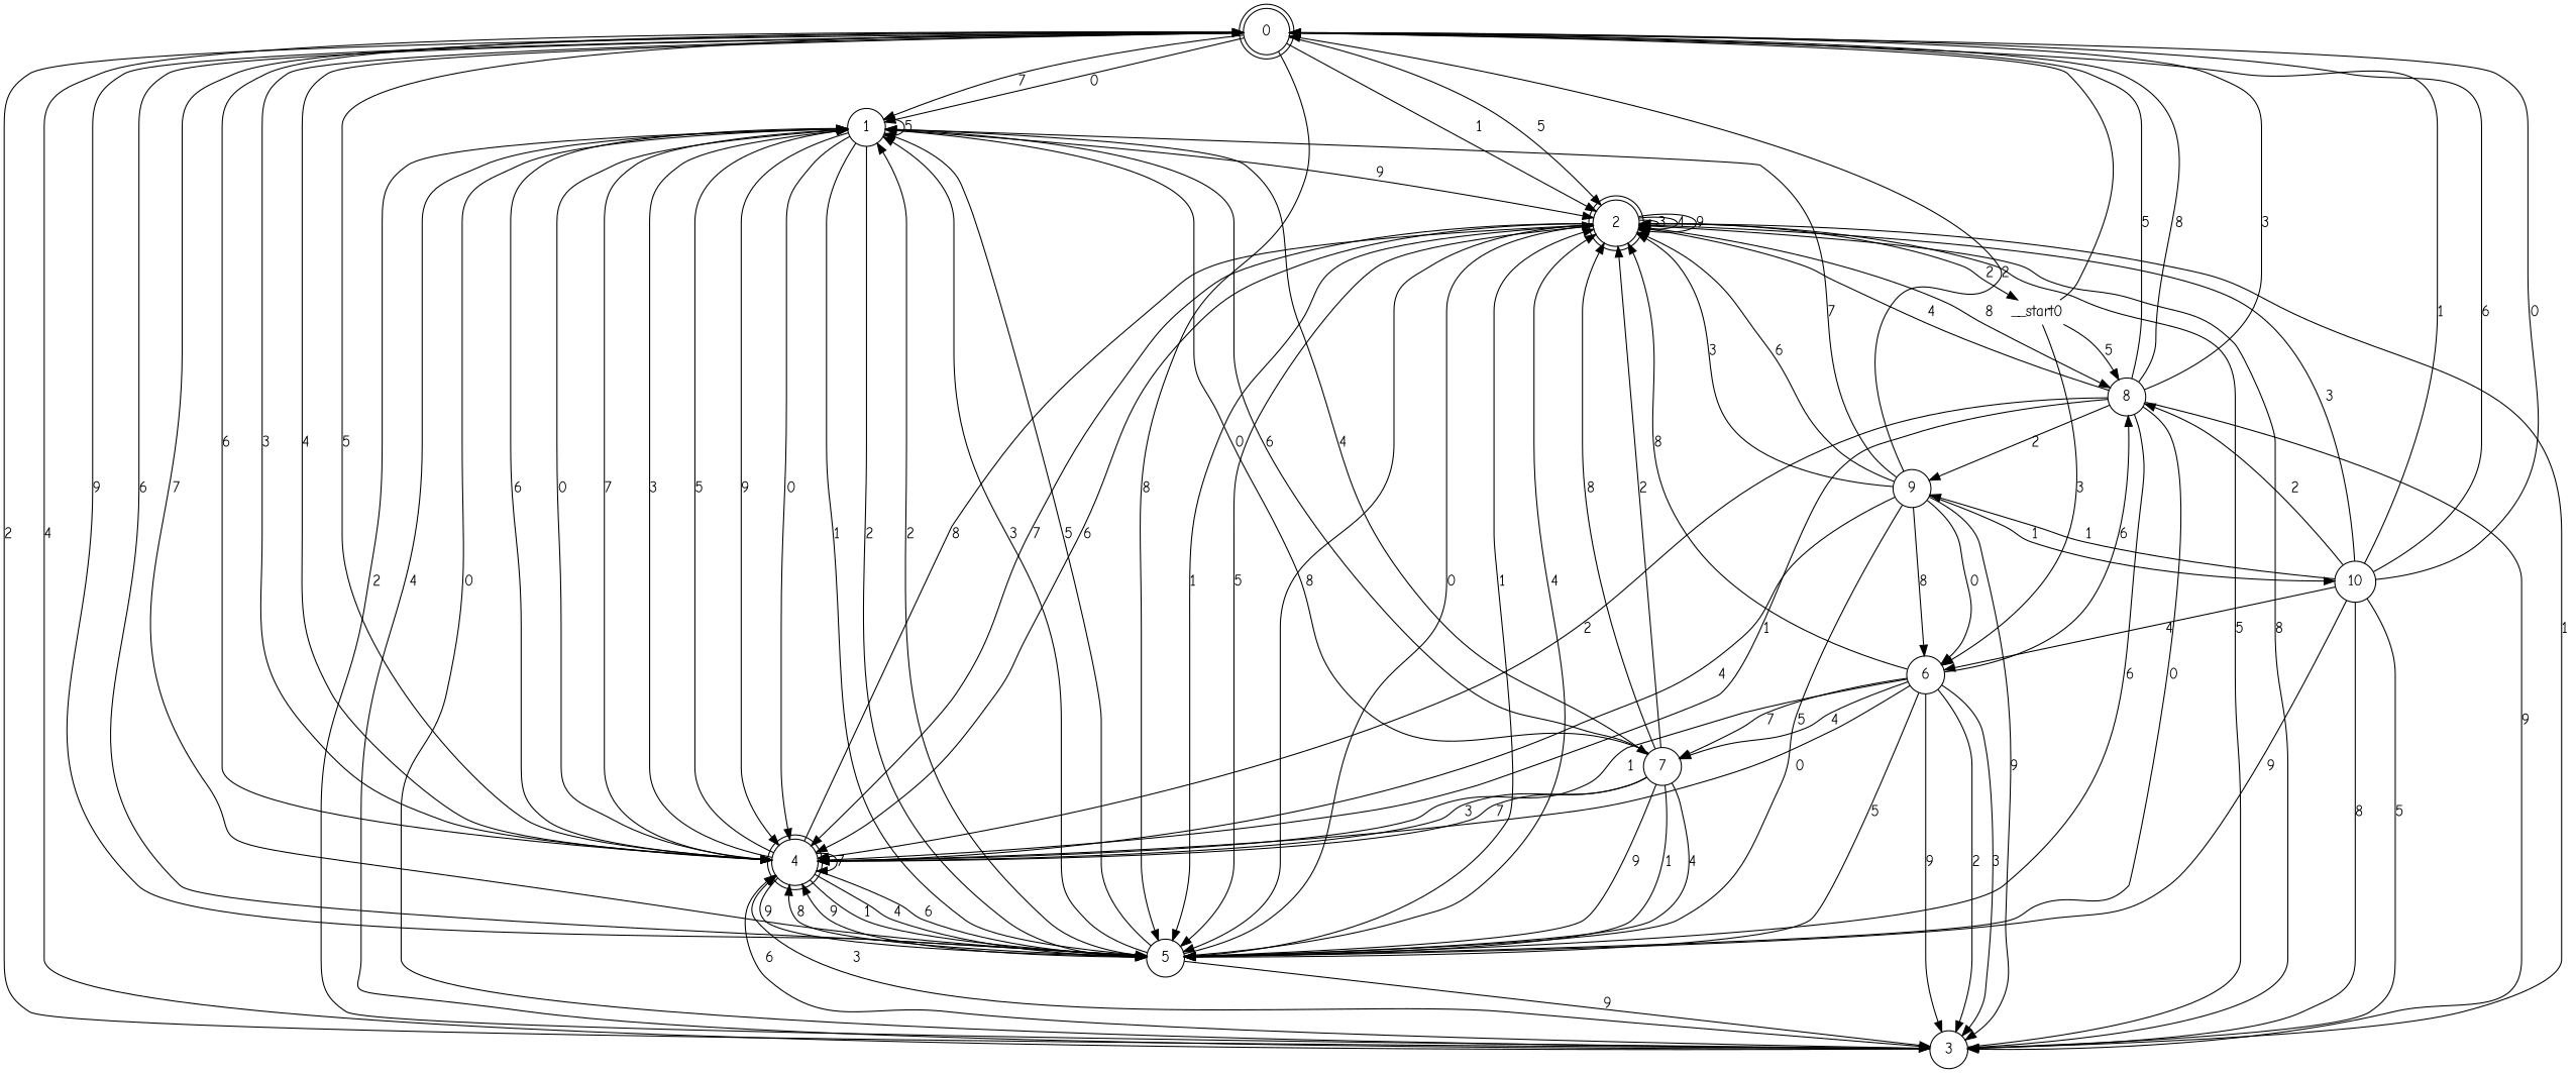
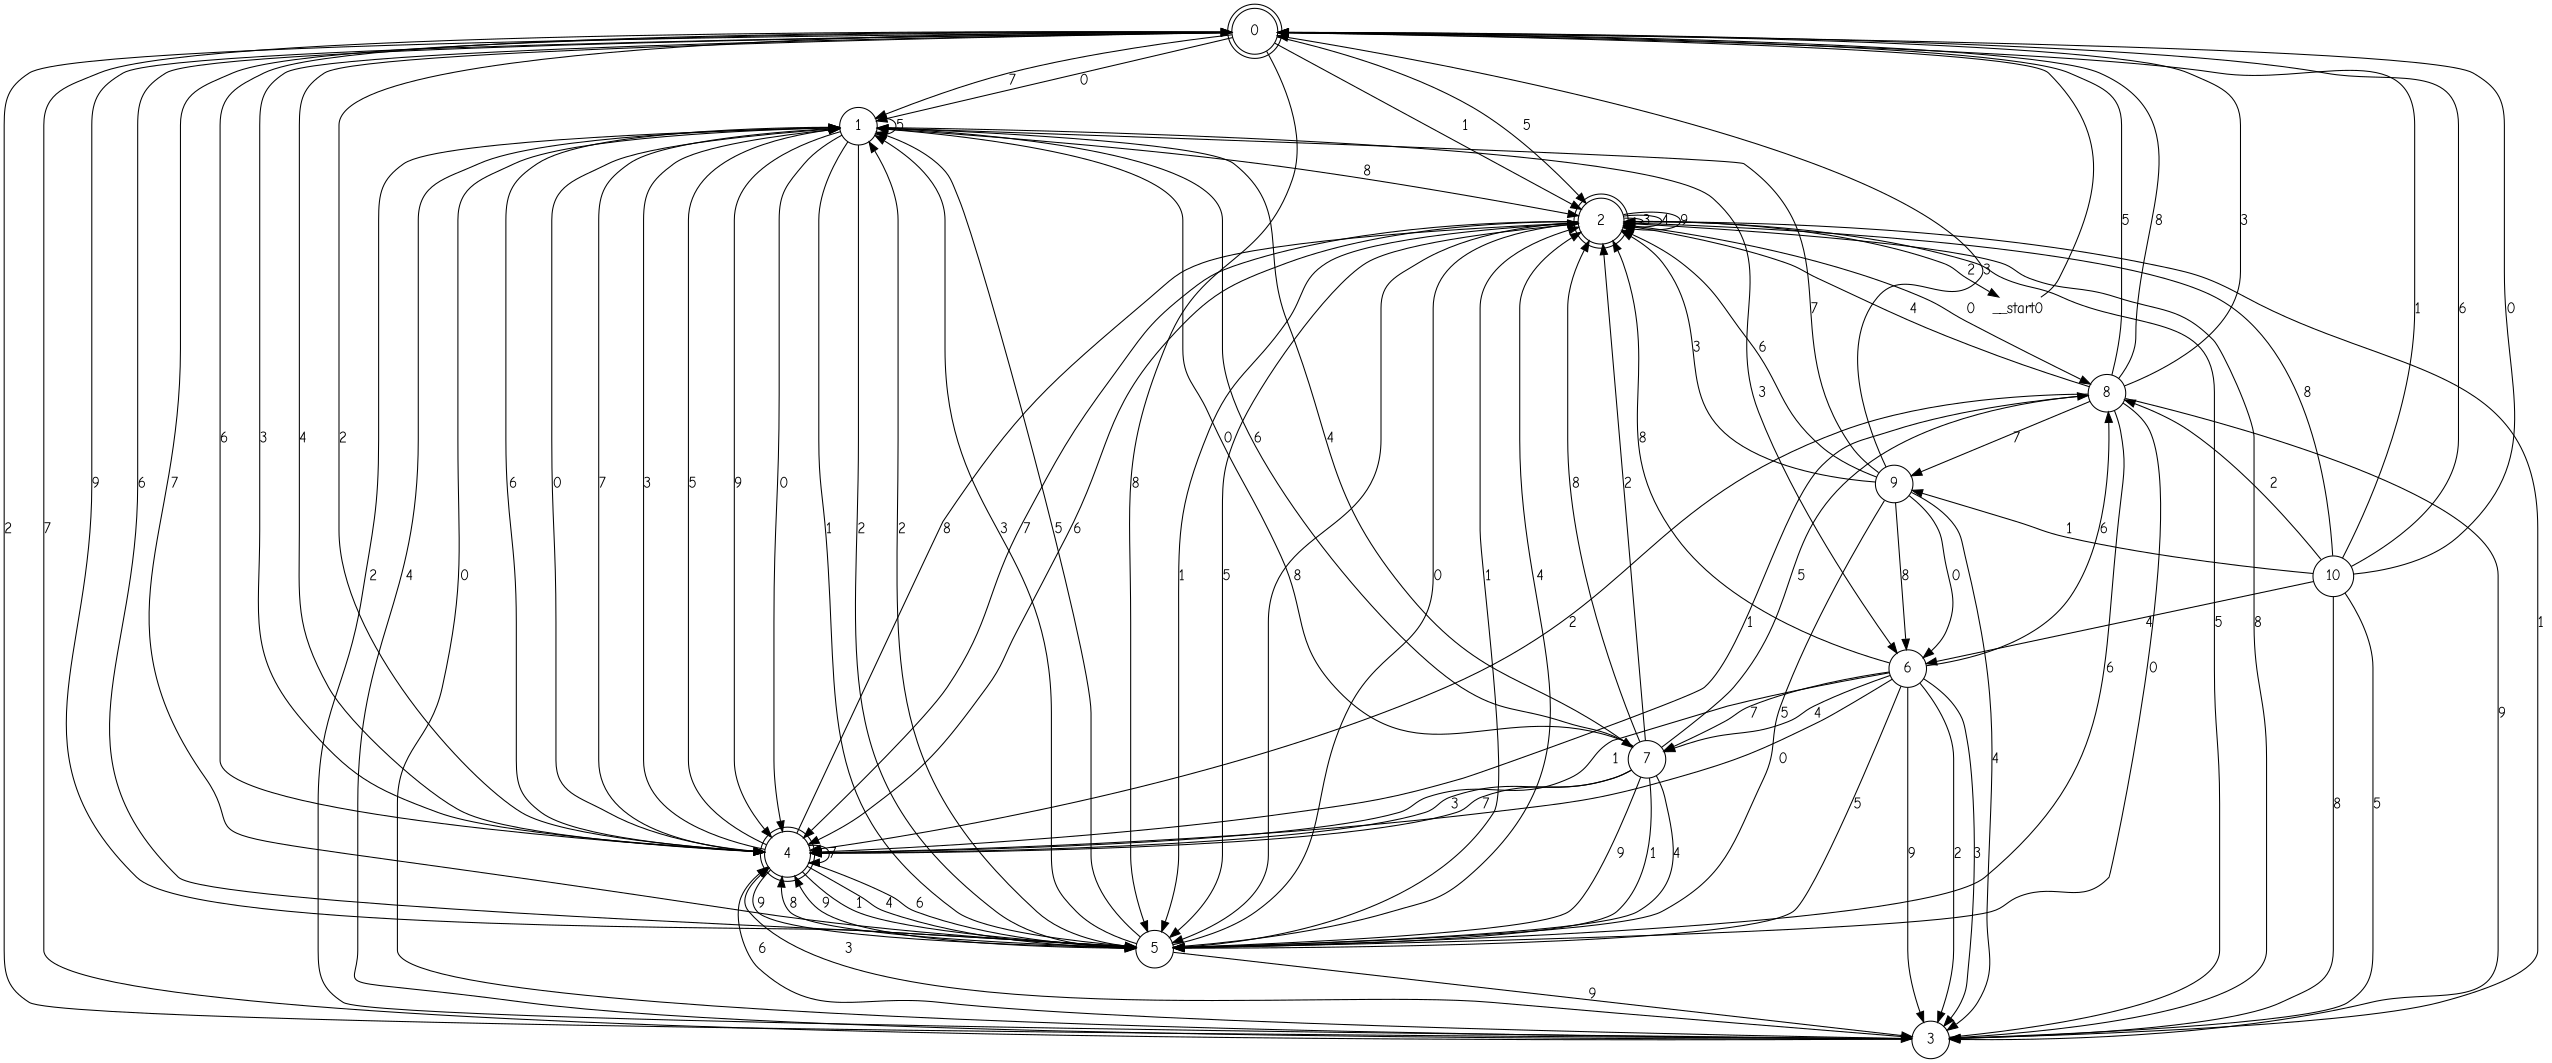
  digraph {
    fontname="Comic Neue"
    node [fontname="Comic Neue" shape=circle]
    edge [fontname="Comic Neue"]
    n1 [label=0 shape=doublecircle]
    n2 [label=1]
    n3 [label=2 shape=doublecircle]
    n4 [label=3]
    n5 [label=4 shape=doublecircle]
    n6 [label=5]
    n7 [label=6]
    n8 [label=7]
    n9 [label=8]
    __start0 [height=0 shape=none width=0]
    n11 [label=9]
    n12 [label=10]
    n1 -> n2 [label=0]
    n1 -> n2 [label=7]
    n1 -> n3 [label=1]
    n1 -> n3 [label=5]
    n1 -> n4 [label=2]
    n1 -> n5 [label=3]
    n1 -> n5 [label=4]
    n1 -> n5 [label=6]
    n1 -> n6 [label=8]
    n1 -> n6 [label=9]
    n2 -> n2 [label=5]
-   n2 -> n3 [label=9]
+   n2 -> n3 [label=8]
    n2 -> n5 [label=0]
    n2 -> n5 [label=6]
    n2 -> n5 [label=7]
    n2 -> n5 [label=9]
    n2 -> n6 [label=1]
    n2 -> n6 [label=2]
-   __start0 -> n7 [label=3]
+   n2 -> n7 [label=3]
    n2 -> n8 [label=4]
    n3 -> n3 [label=3]
    n3 -> n3 [label=4]
    n3 -> n3 [label=9]
    n3 -> n5 [label=6]
    n3 -> n5 [label=7]
    n3 -> n6 [label=1]
    n3 -> n6 [label=5]
    n3 -> n6 [label=8]
-   n3 -> n9 [label=8]
+   n3 -> n9 [label=0]
    n3 -> __start0 [label=2]
-   n4 -> n1 [label=4]
+   n4 -> n1 [label=7]
    n4 -> n2 [label=0]
    n4 -> n2 [label=2]
    n4 -> n2 [label=4]
    n4 -> n3 [label=1]
    n4 -> n3 [label=5]
    n4 -> n3 [label=8]
    n4 -> n5 [label=3]
    n4 -> n5 [label=6]
-   n5 -> n1 [label=5]
+   n5 -> n1 [label=2]
    n5 -> n2 [label=0]
    n5 -> n2 [label=3]
    n5 -> n2 [label=5]
    n5 -> n3 [label=8]
    n5 -> n5 [label=7]
    n5 -> n6 [label=1]
    n5 -> n6 [label=4]
    n5 -> n6 [label=6]
    n5 -> n6 [label=9]
    n6 -> n1 [label=6]
    n6 -> n1 [label=7]
    n6 -> n2 [label=2]
    n6 -> n2 [label=3]
    n6 -> n2 [label=5]
    n6 -> n3 [label=0]
    n6 -> n3 [label=1]
    n6 -> n3 [label=4]
    n6 -> n4 [label=9]
    n6 -> n5 [label=8]
    n6 -> n5 [label=9]
    n7 -> n3 [label=8]
    n7 -> n4 [label=2]
    n7 -> n4 [label=3]
    n7 -> n4 [label=9]
    n7 -> n5 [label=0]
    n7 -> n5 [label=1]
    n7 -> n6 [label=5]
    n7 -> n8 [label=4]
    n7 -> n8 [label=7]
    n7 -> n9 [label=6]
    n8 -> n2 [label=0]
    n8 -> n2 [label=6]
    n8 -> n3 [label=2]
    n8 -> n3 [label=8]
    n8 -> n5 [label=3]
    n8 -> n5 [label=7]
    n8 -> n6 [label=1]
    n8 -> n6 [label=4]
    n8 -> n6 [label=9]
-   __start0 -> n9 [label=5]
+   n8 -> n9 [label=5]
    n9 -> n1 [label=3]
    n9 -> n1 [label=5]
    n9 -> n1 [label=8]
    n9 -> n3 [label=4]
    n9 -> n4 [label=9]
    n9 -> n5 [label=1]
    n9 -> n5 [label=2]
    n9 -> n6 [label=0]
    n9 -> n6 [label=6]
-   n9 -> n11 [label=2]
+   n9 -> n11 [label=7]
    __start0 -> n1
-   n11 -> n1 [label=2]
+   n11 -> n1 [label=3]
    n11 -> n2 [label=7]
    n11 -> n3 [label=3]
    n11 -> n3 [label=6]
-   n11 -> n4 [label=9]
-   n11 -> n5 [label=4]
+   n11 -> n4 [label=4]
    n11 -> n6 [label=5]
    n11 -> n7 [label=0]
    n11 -> n7 [label=8]
-   n11 -> n12 [label=1]
    n12 -> n1 [label=0]
    n12 -> n1 [label=1]
    n12 -> n1 [label=6]
-   n12 -> n3 [label=3]
+   n12 -> n3 [label=8]
    n12 -> n4 [label=5]
    n12 -> n4 [label=8]
-   n12 -> n6 [label=9]
    n12 -> n7 [label=4]
    n12 -> n9 [label=2]
    n12 -> n11 [label=1]
  }
